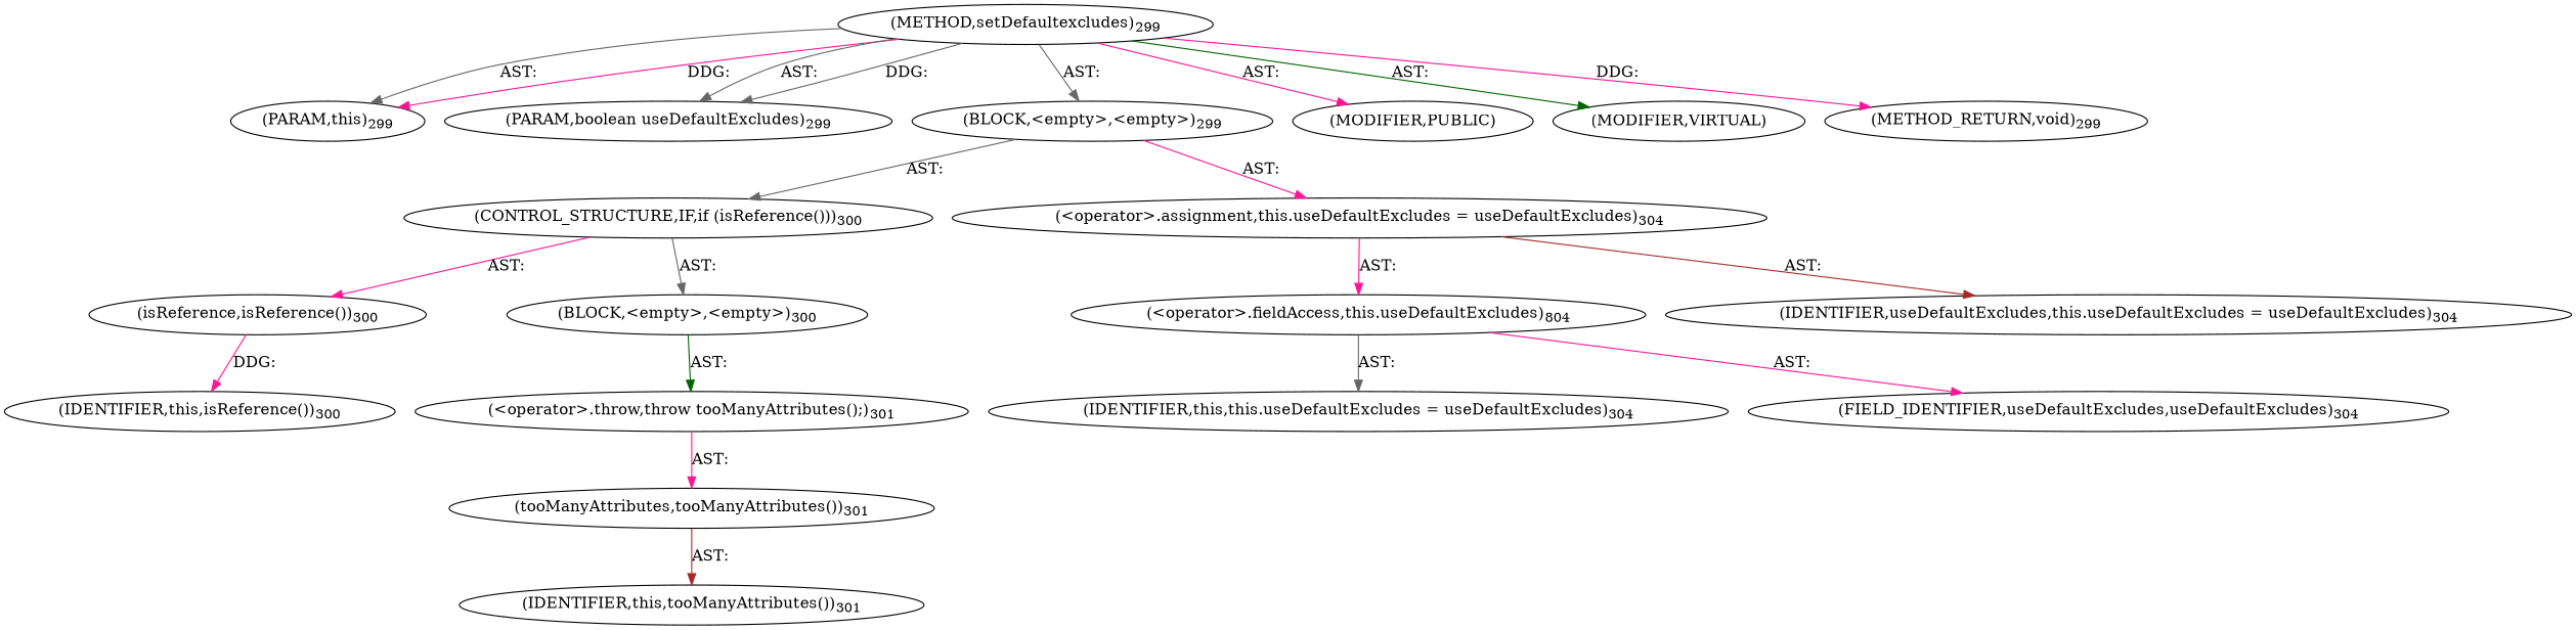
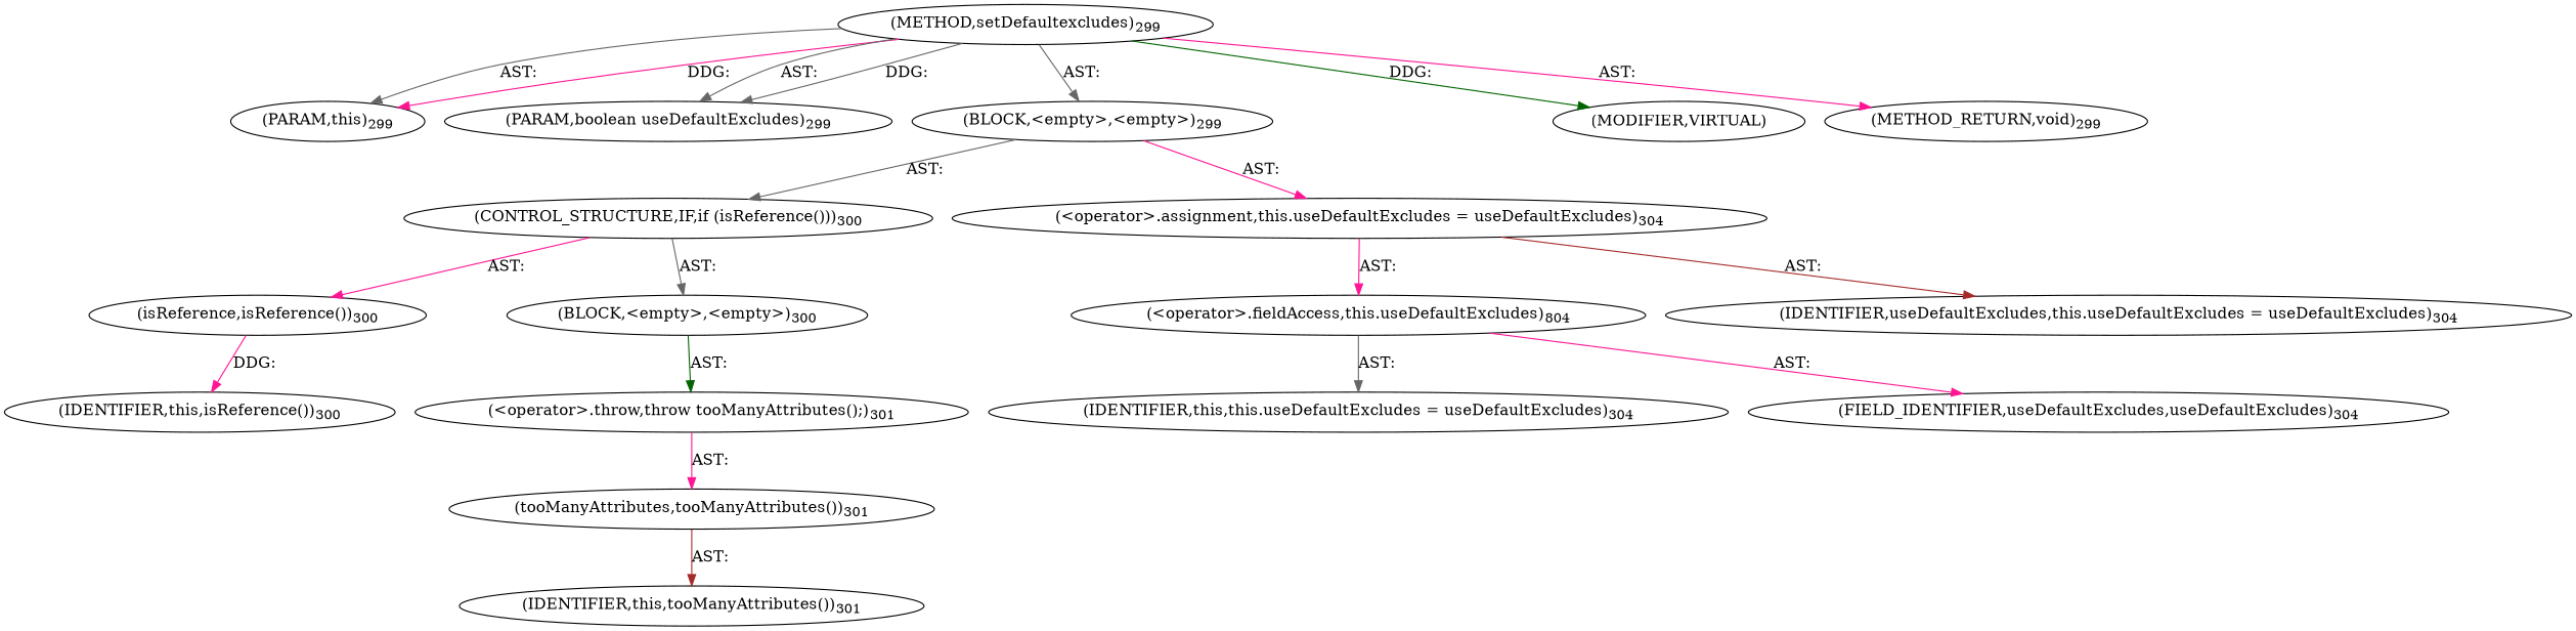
  digraph {
    edge [color=deeppink]
    n1 [label=<(METHOD,setDefaultexcludes)<SUB>299</SUB>>]
    n2 [label=<(PARAM,this)<SUB>299</SUB>>]
    n3 [label=<(PARAM,boolean useDefaultExcludes)<SUB>299</SUB>>]
    n4 [label=<(BLOCK,&lt;empty&gt;,&lt;empty&gt;)<SUB>299</SUB>>]
-   n5 [label=<(MODIFIER,PUBLIC)>]
    n6 [label=<(MODIFIER,VIRTUAL)>]
    n7 [label=<(METHOD_RETURN,void)<SUB>299</SUB>>]
    n8 [label=<(CONTROL_STRUCTURE,IF,if (isReference()))<SUB>300</SUB>>]
    n9 [label=<(&lt;operator&gt;.assignment,this.useDefaultExcludes = useDefaultExcludes)<SUB>304</SUB>>]
    n10 [label=<(isReference,isReference())<SUB>300</SUB>>]
    n11 [label=<(BLOCK,&lt;empty&gt;,&lt;empty&gt;)<SUB>300</SUB>>]
    n12 [label=<(&lt;operator&gt;.fieldAccess,this.useDefaultExcludes)<SUB>804</SUB>>]
    n13 [label=<(IDENTIFIER,useDefaultExcludes,this.useDefaultExcludes = useDefaultExcludes)<SUB>304</SUB>>]
    n14 [label=<(IDENTIFIER,this,isReference())<SUB>300</SUB>>]
    n15 [label=<(&lt;operator&gt;.throw,throw tooManyAttributes();)<SUB>301</SUB>>]
    n16 [label=<(tooManyAttributes,tooManyAttributes())<SUB>301</SUB>>]
    n17 [label=<(IDENTIFIER,this,tooManyAttributes())<SUB>301</SUB>>]
    n18 [label=<(IDENTIFIER,this,this.useDefaultExcludes = useDefaultExcludes)<SUB>304</SUB>>]
    n19 [label=<(FIELD_IDENTIFIER,useDefaultExcludes,useDefaultExcludes)<SUB>304</SUB>>]
    n1 -> n2 [color=gray40 label="AST: "]
    n1 -> n2 [label="DDG: "]
    n1 -> n3 [color=gray40 label="AST: "]
    n1 -> n3 [color=gray40 label="DDG: "]
    n1 -> n4 [color=gray40 label="AST: "]
-   n1 -> n5 [label="AST: "]
-   n1 -> n6 [color=darkgreen label="AST: "]
-   n1 -> n7 [label="DDG: "]
+   n1 -> n6 [color=darkgreen label="DDG: "]
+   n1 -> n7 [label="AST: "]
    n4 -> n8 [color=gray40 label="AST: "]
    n4 -> n9 [label="AST: "]
    n8 -> n10 [label="AST: "]
    n8 -> n11 [color=gray40 label="AST: "]
    n9 -> n12 [label="AST: "]
    n9 -> n13 [color=brown label="AST: "]
    n10 -> n14 [label="DDG: "]
    n11 -> n15 [color=darkgreen label="AST: "]
    n12 -> n18 [color=gray40 label="AST: "]
    n12 -> n19 [label="AST: "]
    n15 -> n16 [label="AST: "]
    n16 -> n17 [color=brown label="AST: "]
  }
